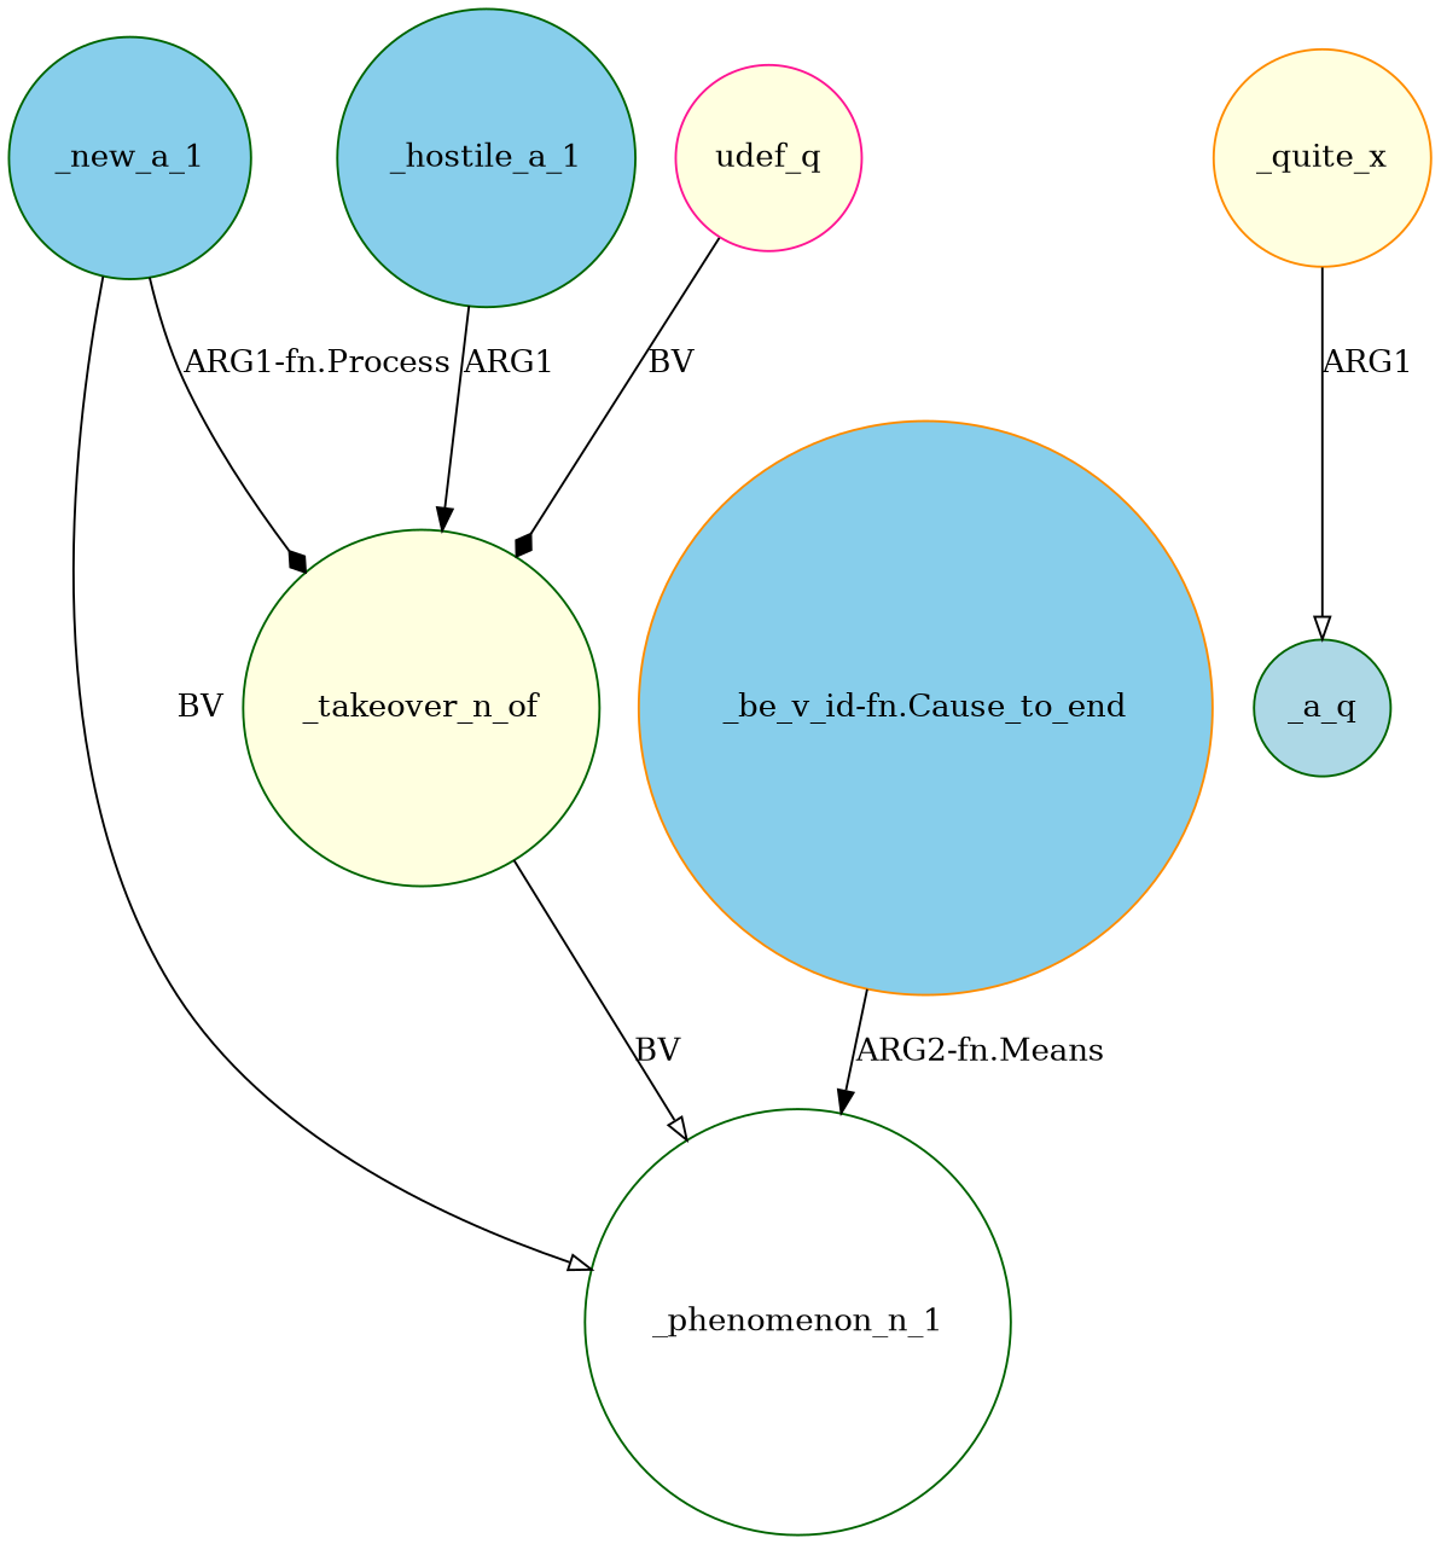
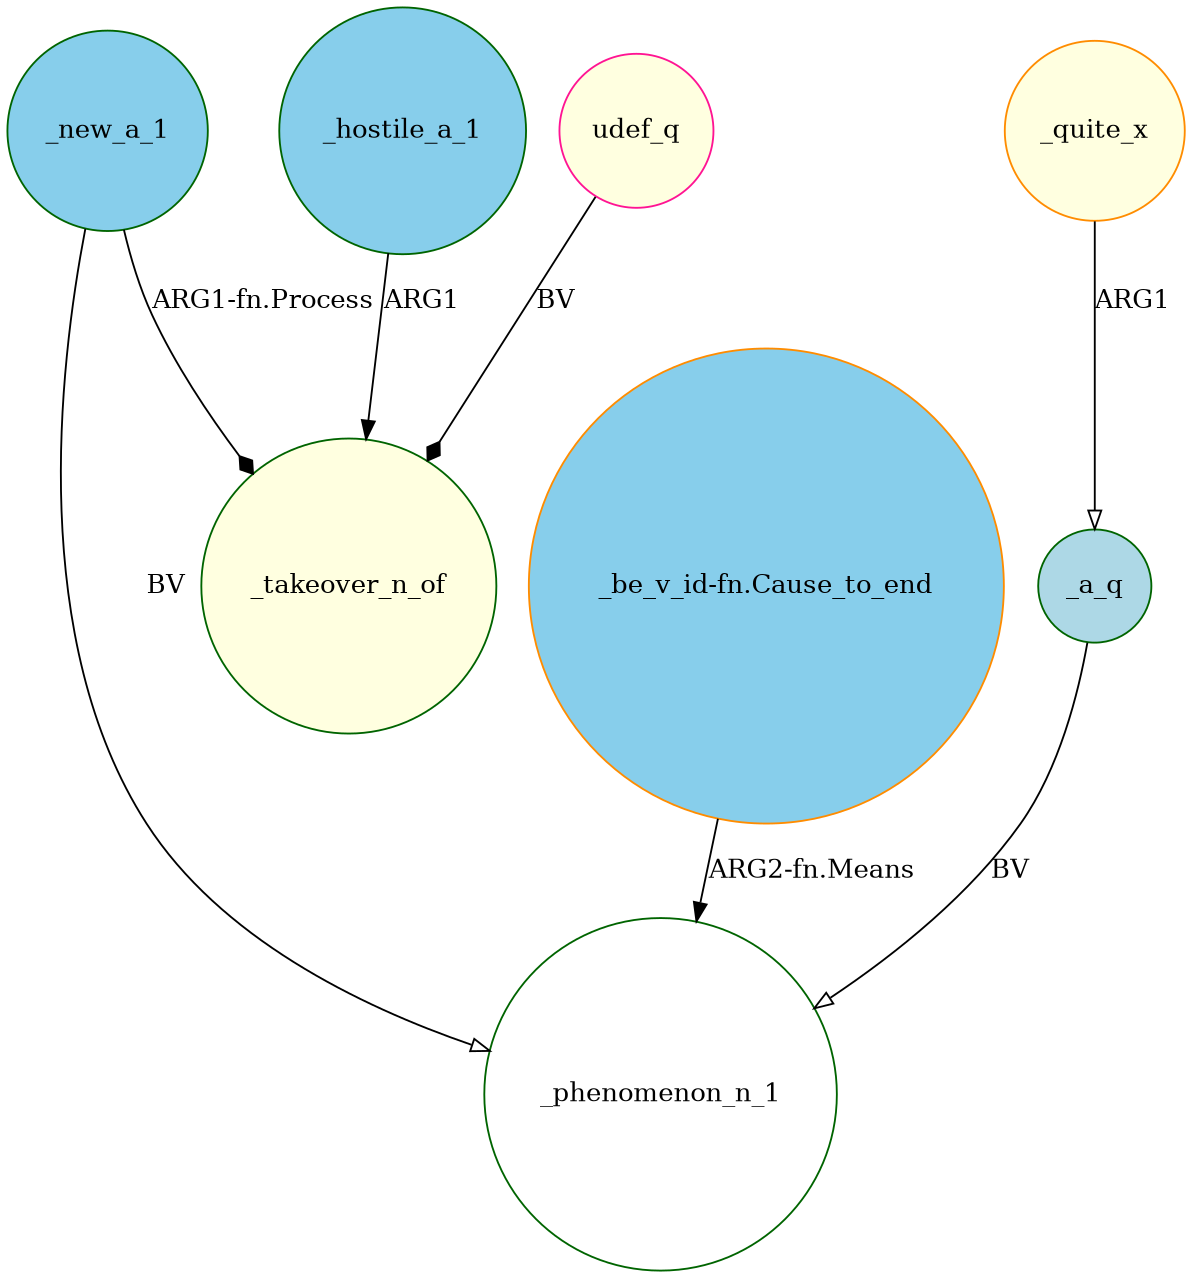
  digraph {
    fontname="DejaVu Serif"
    node [color=darkgreen fillcolor=skyblue fontname="DejaVu Serif" shape=circle style=filled]
    edge [arrowhead=onormal fontname="DejaVu Serif"]
    _phenomenon_n_1 [fillcolor=white]
    _new_a_1
    _takeover_n_of [fillcolor=lightyellow]
    "_be_v_id-fn.Cause_to_end" [color=darkorange]
    _hostile_a_1
    udef_q [color=deeppink fillcolor=lightyellow]
    _a_q [fillcolor=lightblue]
    _quite_x [color=darkorange fillcolor=lightyellow]
    _new_a_1 -> _phenomenon_n_1 [label=BV]
    _new_a_1 -> _takeover_n_of [arrowhead=diamond label="ARG1-fn.Process"]
    "_be_v_id-fn.Cause_to_end" -> _phenomenon_n_1 [arrowhead=normal label="ARG2-fn.Means"]
    _hostile_a_1 -> _takeover_n_of [arrowhead=normal label=ARG1]
    udef_q -> _takeover_n_of [arrowhead=diamond label=BV]
-   _takeover_n_of -> _phenomenon_n_1 [label=BV]
+   _a_q -> _phenomenon_n_1 [label=BV]
    _quite_x -> _a_q [label=ARG1]
  }
